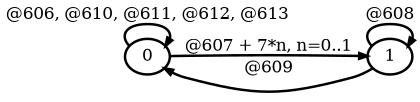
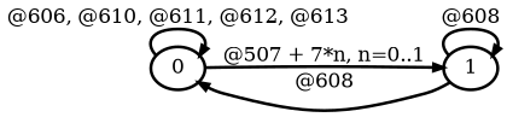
  digraph {
    rankdir=LR
    node [fontsize=20 penwidth=3 shape=oval style=rounded]
    edge [arrowsize=1 color=black fontsize=20 penwidth=3 style=bold]
    0
    1
    0 -> 0 [label="@606, @610, @611, @612, @613"]
-   0 -> 1 [label="@607 + 7*n, n=0..1"]
-   1 -> 0 [label="@609"]
+   0 -> 1 [label="@507 + 7*n, n=0..1"]
+   1 -> 0 [label="@608"]
    1 -> 1 [label="@608"]
  }
